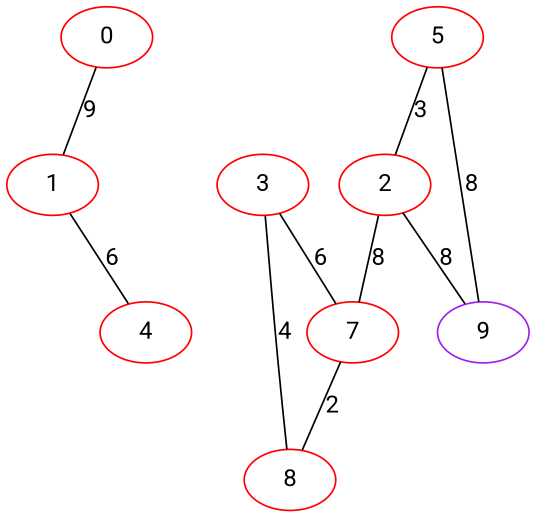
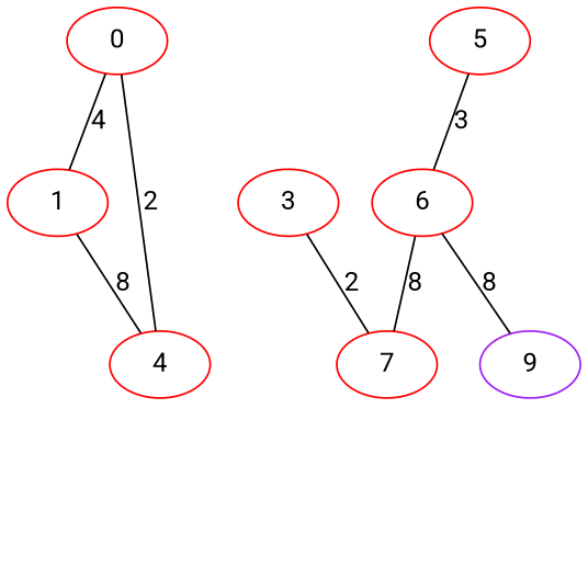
  graph {
    fontname=Roboto
    node [color=red fontname=Roboto weight=1]
    edge [fontname=Roboto]
    0
    1
    4
    3
    7
-   8
    5
-   6 [label=2]
+   6
    9 [color=purple weight=4]
-   0 -- 1 [label=9]
-   1 -- 4 [label=6]
-   3 -- 7 [label=6]
-   3 -- 8 [label=4]
-   7 -- 8 [label=2]
+   0 -- 1 [label=4]
+   0 -- 4 [label=2]
+   1 -- 4 [label=8]
+   3 -- 7 [label=2]
    5 -- 6 [label=3]
-   5 -- 9 [label=8]
    6 -- 7 [label=8]
    6 -- 9 [label=8]
  }
